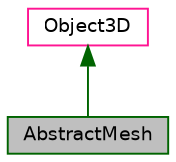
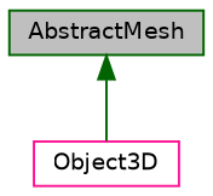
  digraph {
    node [fontname=Helvetica fontsize=10 shape=record style=filled]
    n1 [color=darkgreen fillcolor=grey75 fontcolor=black height=0.2 label=AbstractMesh width=0.4]
    n2 [color=deeppink fillcolor=white height=0.2 label=Object3D width=0.4]
-   n2 -> n1 [color=darkgreen dir=back fontname=Helvetica fontsize=10 labelfontname=Helvetica labelfontsize=10 style=solid]
+   n1 -> n2 [color=darkgreen dir=back fontname=Helvetica fontsize=10 labelfontname=Helvetica labelfontsize=10 style=solid]
  }
